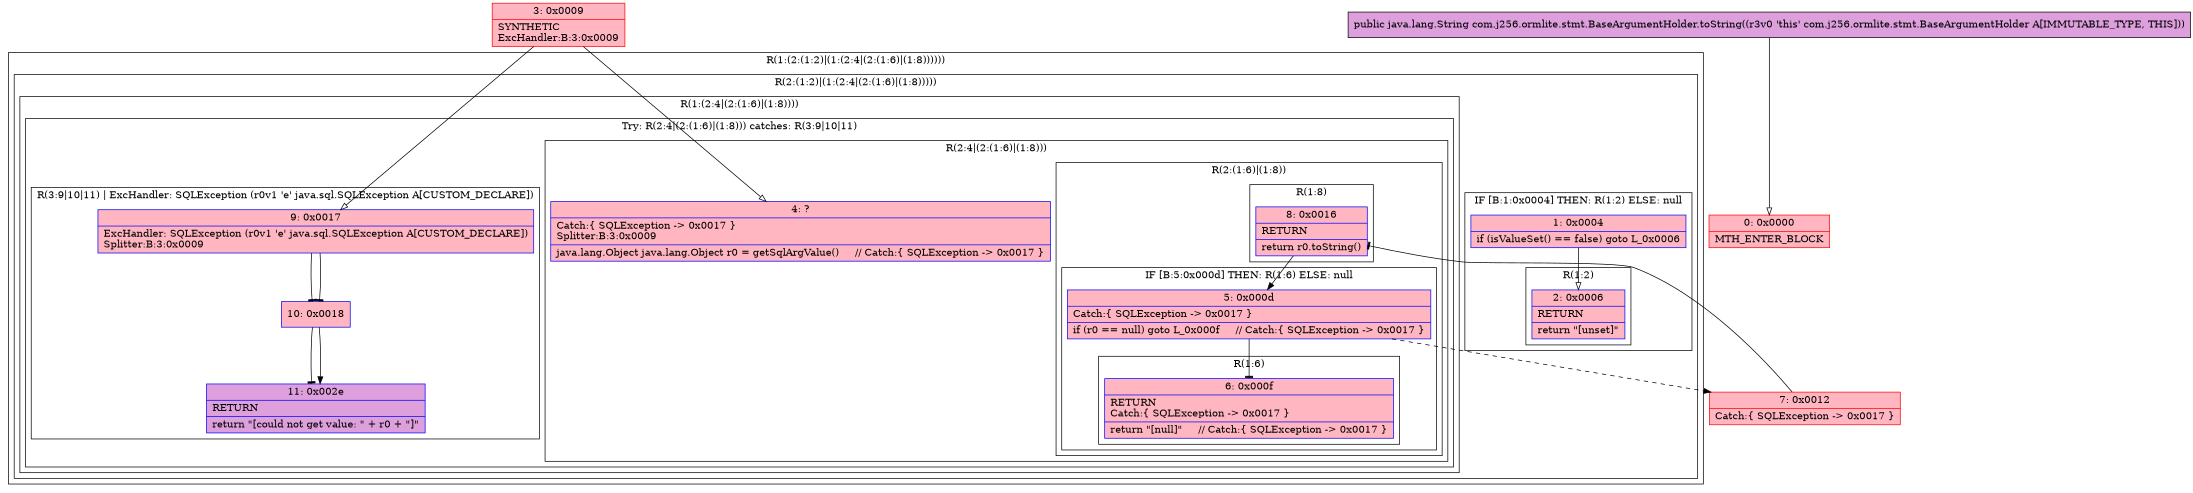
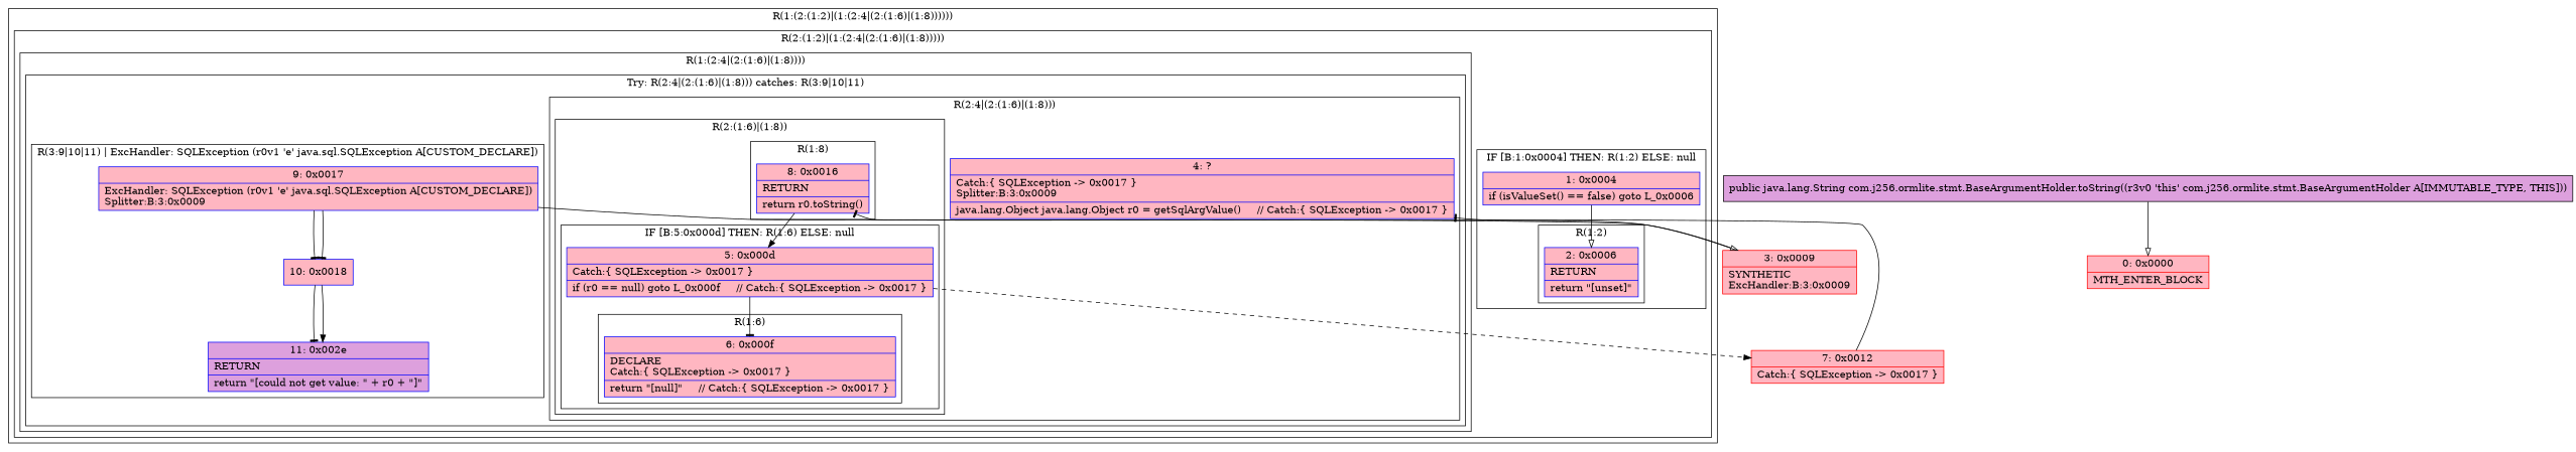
  digraph {
    node [color=blue fillcolor=lightpink shape=record style=filled]
    edge [arrowhead=tee]
    n1 [label="{2\:\ 0x0006|RETURN\l|return \"[unset]\"\l}"]
    n2 [label="{1\:\ 0x0004|if (isValueSet() == false) goto L_0x0006\l}"]
-   n3 [label="{6\:\ 0x000f|RETURN\lCatch:\{ SQLException \-\> 0x0017 \}\l|return \"[null]\"     \/\/ Catch:\{ SQLException \-\> 0x0017 \}\l}"]
+   n3 [label="{6\:\ 0x000f|DECLARE\lCatch:\{ SQLException \-\> 0x0017 \}\l|return \"[null]\"     \/\/ Catch:\{ SQLException \-\> 0x0017 \}\l}"]
    n4 [label="{5\:\ 0x000d|Catch:\{ SQLException \-\> 0x0017 \}\l|if (r0 == null) goto L_0x000f     \/\/ Catch:\{ SQLException \-\> 0x0017 \}\l}"]
    n5 [label="{8\:\ 0x0016|RETURN\l|return r0.toString()\l}"]
    n6 [label="{4\:\ ?|Catch:\{ SQLException \-\> 0x0017 \}\lSplitter:B:3:0x0009\l|java.lang.Object java.lang.Object r0 = getSqlArgValue()     \/\/ Catch:\{ SQLException \-\> 0x0017 \}\l}"]
    n7 [label="{9\:\ 0x0017|ExcHandler: SQLException (r0v1 'e' java.sql.SQLException A[CUSTOM_DECLARE])\lSplitter:B:3:0x0009\l}"]
    n8 [label="{10\:\ 0x0018}"]
    n9 [fillcolor=plum label="{11\:\ 0x002e|RETURN\l|return \"[could not get value: \" + r0 + \"]\"\l}"]
    n10 [color=red label="{7\:\ 0x0012|Catch:\{ SQLException \-\> 0x0017 \}\l}"]
    n11 [color=red label="{3\:\ 0x0009|SYNTHETIC\lExcHandler:B:3:0x0009\l}"]
    n12 [color=red label="{0\:\ 0x0000|MTH_ENTER_BLOCK\l}"]
    n13 [fillcolor=plum label="{public java.lang.String com.j256.ormlite.stmt.BaseArgumentHolder.toString((r3v0 'this' com.j256.ormlite.stmt.BaseArgumentHolder A[IMMUTABLE_TYPE, THIS])) }" color=""]
    subgraph cluster_1 {
      label="R(1:(2:(1:2)|(1:(2:4|(2:(1:6)|(1:8))))))"
      subgraph cluster_2 {
        label="R(2:(1:2)|(1:(2:4|(2:(1:6)|(1:8)))))"
        subgraph cluster_3 {
          label="IF [B:1:0x0004] THEN: R(1:2) ELSE: null"
          n2
          subgraph cluster_4 {
            label="R(1:2)"
            n1
          }
        }
        subgraph cluster_5 {
          label="R(1:(2:4|(2:(1:6)|(1:8))))"
          subgraph cluster_6 {
            label="Try: R(2:4|(2:(1:6)|(1:8))) catches: R(3:9|10|11)"
            subgraph cluster_7 {
              label="R(2:4|(2:(1:6)|(1:8)))"
              n6
              subgraph cluster_8 {
                label="R(2:(1:6)|(1:8))"
                subgraph cluster_9 {
                  label="IF [B:5:0x000d] THEN: R(1:6) ELSE: null"
                  n4
                  subgraph cluster_10 {
                    label="R(1:6)"
                    n3
                  }
                }
                subgraph cluster_11 {
                  label="R(1:8)"
                  n5
                }
              }
            }
            subgraph cluster_12 {
              label="R(3:9|10|11) | ExcHandler: SQLException (r0v1 'e' java.sql.SQLException A[CUSTOM_DECLARE])\l"
              n7
              n8
              n9
            }
          }
        }
      }
    }
    subgraph cluster_13 {
      label="R(3:9|10|11) | ExcHandler: SQLException (r0v1 'e' java.sql.SQLException A[CUSTOM_DECLARE])\l"
    }
    n2 -> n1 [arrowhead=onormal]
    n4 -> n3
    n4 -> n10 [arrowhead=normal style=dashed]
    n5 -> n4 [arrowhead=normal]
    n7 -> n8
    n7 -> n8
    n8 -> n9
    n8 -> n9 [arrowhead=normal]
    n10 -> n5
-   n11 -> n6 [arrowhead=onormal]
-   n11 -> n7 [arrowhead=onormal]
+   n11 -> n6
+   n7 -> n11 [arrowhead=onormal]
    n13 -> n12 [arrowhead=onormal]
  }
